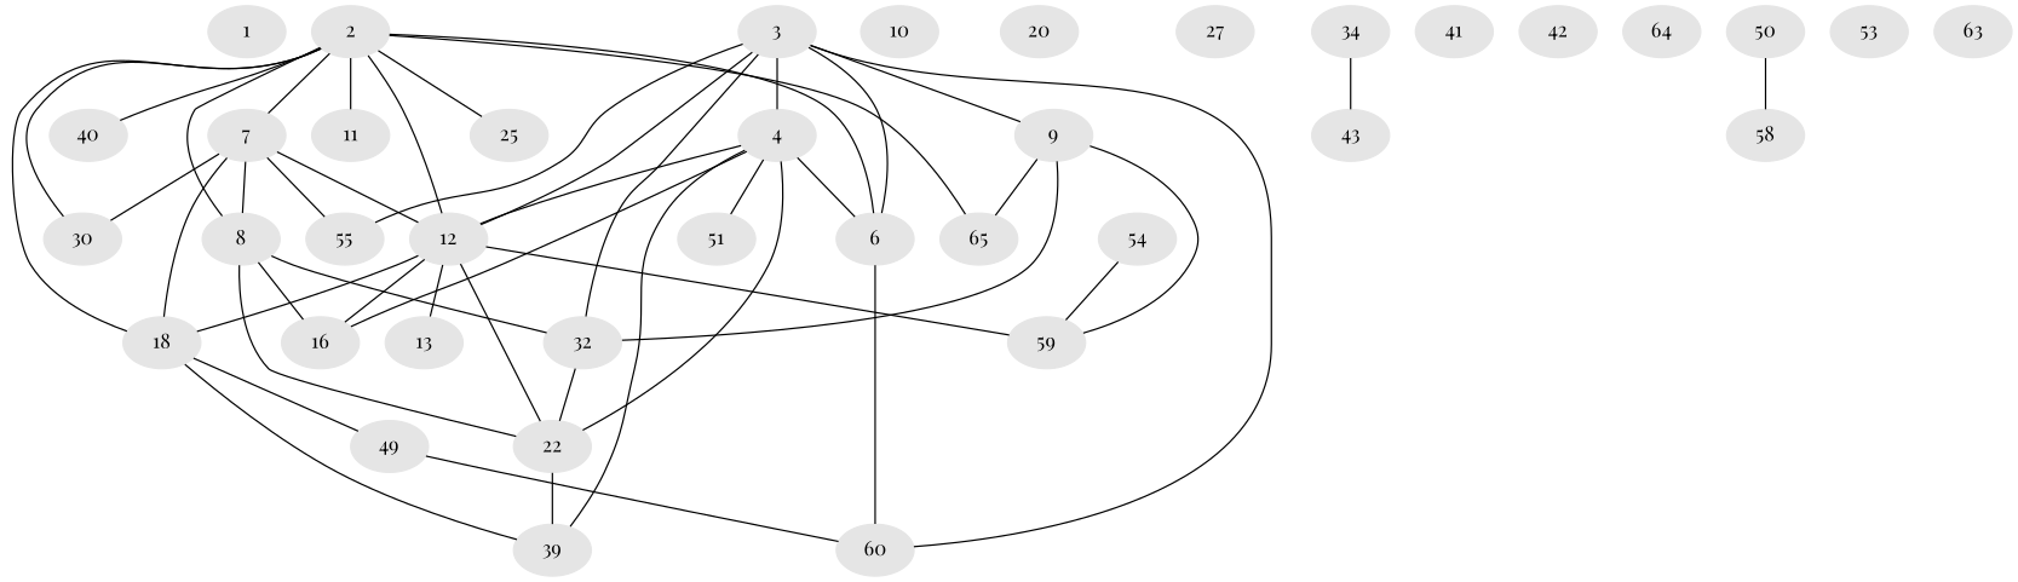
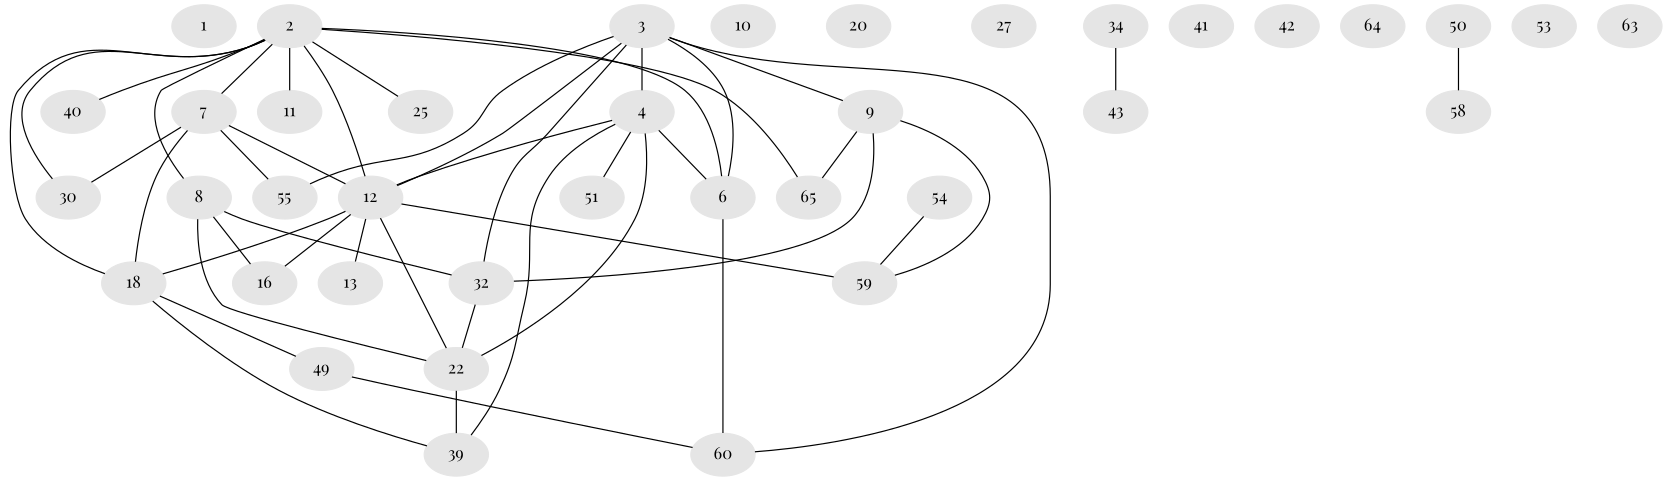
  graph {
    fontname="Playfair Display"
    node [color=gray90 fontname="Playfair Display" style=filled]
    edge [fontname="Playfair Display"]
    1
    2 [super="+5+24+57+62+64"]
    6
    7 [super="+14+31+45+56"]
    8 [super="+37+38"]
    11
    12 [super="+17+29+48+52"]
    18 [super="+19+33"]
    25
    30
    40
    65
    60
    55
    32
    16
    22 [super="+36"]
    59
    13
    39
    49
    3 [super="+46+61+67"]
    4 [super="+21+47+66+68"]
    9 [super="+26+28"]
    51
    10
    20 [super="+35"]
    27
    34
    43
    41
    42
    n33 [label=64]
    50
    58
    53
    54
    63
    2 -- 6
    2 -- 7
    2 -- 8
    2 -- 11
    2 -- 12 [weight=3]
    2 -- 18 [weight=2]
    2 -- 25
    2 -- 30
    2 -- 40
    2 -- 65
    6 -- 60
-   7 -- 8
    7 -- 12
    7 -- 18
    7 -- 30 [weight=2]
    7 -- 55 [weight=2]
    8 -- 32
    8 -- 16
    8 -- 22
    12 -- 18
    12 -- 16 [weight=2]
    12 -- 22
    12 -- 59 [weight=2]
    12 -- 13
    18 -- 39
    18 -- 49
    32 -- 22
    22 -- 39
    49 -- 60
    3 -- 6
    3 -- 12
    3 -- 60
    3 -- 55
    3 -- 32
    3 -- 4
    3 -- 9
    4 -- 6
    4 -- 12
-   4 -- 16
    4 -- 22
    4 -- 39
    4 -- 51 [weight=2]
    9 -- 65
    9 -- 32
    9 -- 59
    34 -- 43
    50 -- 58
    54 -- 59
  }
